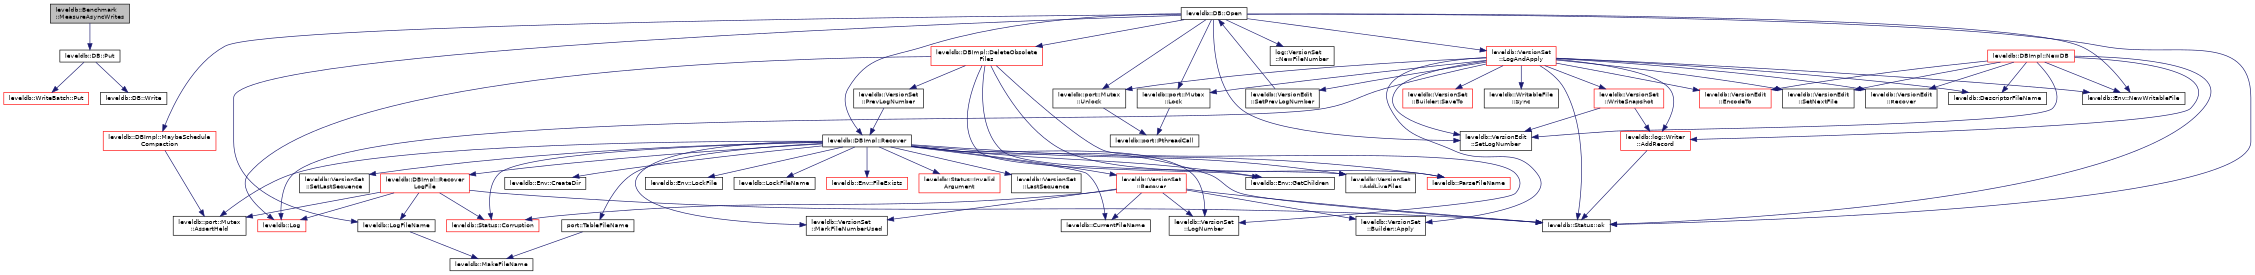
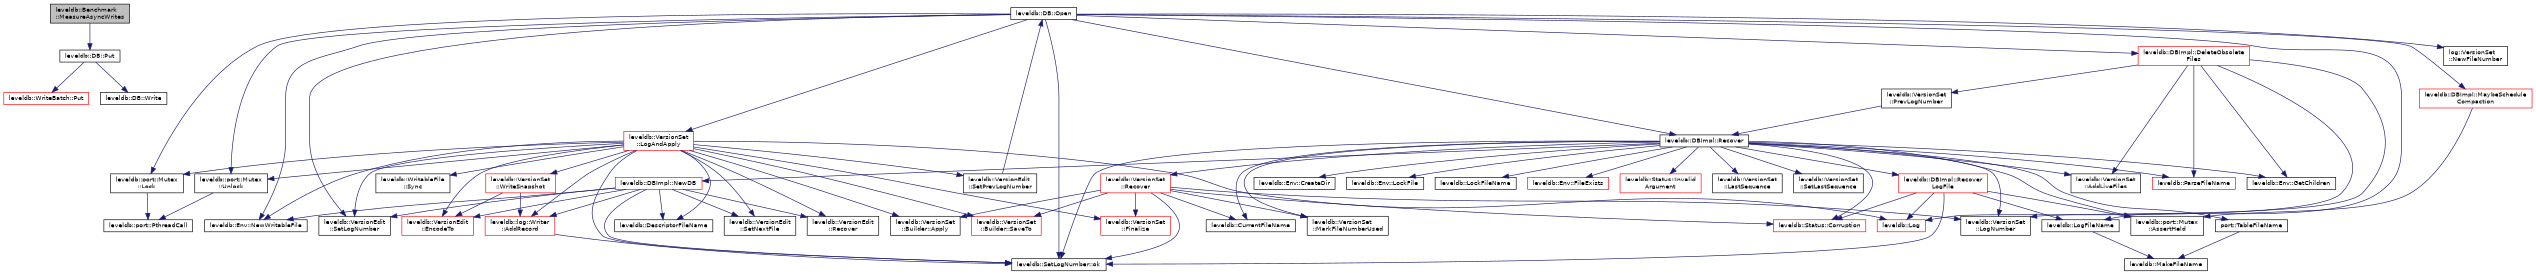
  digraph {
    rankdir=TB
    node [color=black fillcolor=white fontname=Helvetica fontsize=10 shape=record style=filled]
    edge [color=midnightblue fontname=Helvetica fontsize=10 labelfontname=Helvetica labelfontsize=10 style=solid]
    n1 [fillcolor=grey75 fontcolor=black height=0.2 label="leveldb::Benchmark\l::MeasureAsyncWrites" width=0.4]
    n2 [height=0.2 label="leveldb::DB::Put" width=0.4]
    n3 [height=0.2 label="leveldb::DB::Open" width=0.4]
    n4 [height=0.2 label="leveldb::port::Mutex\l::Lock" width=0.4]
    n5 [height=0.2 label="leveldb::DBImpl::Recover" width=0.4]
-   n6 [height=0.2 label="leveldb::Status::ok" width=0.4]
+   n6 [height=0.2 label="leveldb::SetLogNumber::ok" width=0.4]
    n7 [height=0.2 label="leveldb::VersionEdit\l::SetLogNumber" width=0.4]
    n8 [height=0.2 label="leveldb::Env::NewWritableFile" width=0.4]
    n9 [height=0.2 label="leveldb::LogFileName" width=0.4]
    n10 [height=0.2 label="log::VersionSet\l::NewFileNumber" width=0.4]
    n11 [color=red height=0.2 label="leveldb::VersionSet\l::LogAndApply" width=0.4]
    n12 [height=0.2 label="leveldb::port::Mutex\l::Unlock" width=0.4]
    n13 [color=red height=0.2 label="leveldb::DBImpl::DeleteObsolete\lFiles" width=0.4]
    n14 [color=red height=0.2 label="leveldb::DBImpl::MaybeSchedule\lCompaction" width=0.4]
    n15 [color=red height=0.2 label="leveldb::WriteBatch::Put" width=0.4]
    n16 [height=0.2 label="leveldb::DB::Write" width=0.4]
    n17 [height=0.2 label="leveldb::port::PthreadCall" width=0.4]
    n18 [height=0.2 label="leveldb::port::Mutex\l::AssertHeld" width=0.4]
    n19 [height=0.2 label="leveldb::Env::CreateDir" width=0.4]
    n20 [height=0.2 label="leveldb::Env::LockFile" width=0.4]
    n21 [height=0.2 label="leveldb::LockFileName" width=0.4]
    n22 [color=red height=0.2 label="leveldb::Env::FileExists" width=0.4]
    n23 [height=0.2 label="leveldb::CurrentFileName" width=0.4]
    n24 [color=red height=0.2 label="leveldb::DBImpl::NewDB" width=0.4]
    n25 [color=red height=0.2 label="leveldb::Status::Invalid\lArgument" width=0.4]
    n26 [color=red height=0.2 label="leveldb::VersionSet\l::Recover" width=0.4]
    n27 [color=red height=0.2 label="leveldb::Status::Corruption" width=0.4]
    n28 [height=0.2 label="leveldb::VersionSet\l::MarkFileNumberUsed" width=0.4]
    n29 [height=0.2 label="leveldb::VersionSet\l::LogNumber" width=0.4]
    n30 [height=0.2 label="leveldb::Env::GetChildren" width=0.4]
    n31 [height=0.2 label="leveldb::VersionSet\l::AddLiveFiles" width=0.4]
    n32 [color=red height=0.2 label="leveldb::ParseFileName" width=0.4]
    n33 [height=0.2 label="port::TableFileName" width=0.4]
    n34 [color=red height=0.2 label="leveldb::DBImpl::Recover\lLogFile" width=0.4]
    n35 [height=0.2 label="leveldb::VersionSet\l::LastSequence" width=0.4]
    n36 [height=0.2 label="leveldb::VersionSet\l::SetLastSequence" width=0.4]
    n37 [height=0.2 label="leveldb::MakeFileName" width=0.4]
    n38 [height=0.2 label="leveldb::VersionEdit\l::SetNextFile" width=0.4]
    n39 [height=0.2 label="leveldb::VersionEdit\l::Recover" width=0.4]
    n40 [height=0.2 label="leveldb::DescriptorFileName" width=0.4]
    n41 [color=red height=0.2 label="leveldb::VersionEdit\l::EncodeTo" width=0.4]
    n42 [color=red height=0.2 label="leveldb::log::Writer\l::AddRecord" width=0.4]
    n43 [height=0.2 label="leveldb::VersionSet\l::Builder::Apply" width=0.4]
    n44 [color=red height=0.2 label="leveldb::VersionSet\l::Builder::SaveTo" width=0.4]
+   n45 [color=red height=0.2 label="leveldb::VersionSet\l::Finalize" width=0.4]
    n46 [color=red height=0.2 label="leveldb::Log" width=0.4]
    n47 [height=0.2 label="leveldb::VersionEdit\l::SetPrevLogNumber" width=0.4]
    n48 [color=red height=0.2 label="leveldb::VersionSet\l::WriteSnapshot" width=0.4]
    n49 [height=0.2 label="leveldb::WritableFile\l::Sync" width=0.4]
    n50 [height=0.2 label="leveldb::VersionSet\l::PrevLogNumber" width=0.4]
    n1 -> n2
    n2 -> n15
    n2 -> n16
    n3 -> n4
    n3 -> n5
    n3 -> n6
    n3 -> n7
    n3 -> n8
    n3 -> n9
    n3 -> n10
    n3 -> n11
    n3 -> n12
    n3 -> n13
    n3 -> n14
    n4 -> n17
    n5 -> n6
    n5 -> n18
    n5 -> n19
    n5 -> n20
    n5 -> n21
    n5 -> n22
    n5 -> n23
+   n5 -> n24
    n5 -> n25
    n5 -> n26
    n5 -> n27
    n5 -> n28
    n5 -> n29
    n5 -> n30
    n5 -> n31
    n5 -> n32
    n5 -> n33
    n5 -> n34
    n5 -> n35
    n5 -> n36
    n9 -> n37
    n11 -> n4
    n11 -> n6
    n11 -> n7
    n11 -> n8
    n11 -> n12
    n11 -> n38
    n11 -> n39
    n11 -> n40
    n11 -> n41
    n11 -> n42
    n11 -> n43
    n11 -> n44
+   n11 -> n45
    n11 -> n46
    n11 -> n47
    n11 -> n48
    n11 -> n49
    n12 -> n17
    n13 -> n29
    n13 -> n30
    n13 -> n31
    n13 -> n32
    n13 -> n46
    n13 -> n50
    n14 -> n18
    n24 -> n6
    n24 -> n7
    n24 -> n8
    n24 -> n38
    n24 -> n39
    n24 -> n40
    n24 -> n41
    n24 -> n42
    n26 -> n6
    n26 -> n23
    n26 -> n27
    n26 -> n28
    n26 -> n29
    n26 -> n43
+   n26 -> n44
+   n26 -> n45
    n33 -> n37
    n34 -> n6
    n34 -> n9
    n34 -> n18
    n34 -> n27
    n34 -> n46
    n42 -> n6
    n47 -> n3
-   n48 -> n7
+   n48 -> n41
    n48 -> n42
    n50 -> n5
  }
